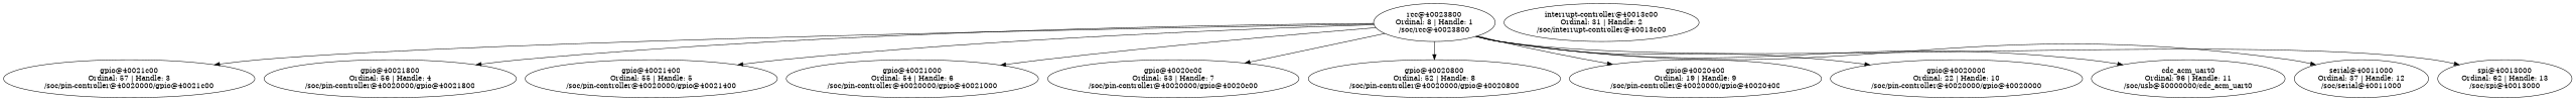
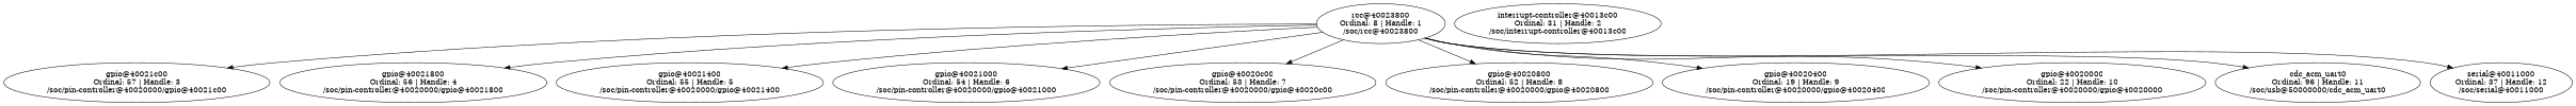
  digraph {
    n1 [label="rcc@40023800\nOrdinal: 8 | Handle: 1\n/soc/rcc@40023800"]
    n2 [label="gpio@40021c00\nOrdinal: 57 | Handle: 3\n/soc/pin-controller@40020000/gpio@40021c00"]
    n3 [label="gpio@40021800\nOrdinal: 56 | Handle: 4\n/soc/pin-controller@40020000/gpio@40021800"]
    n4 [label="gpio@40021400\nOrdinal: 55 | Handle: 5\n/soc/pin-controller@40020000/gpio@40021400"]
    n5 [label="gpio@40021000\nOrdinal: 54 | Handle: 6\n/soc/pin-controller@40020000/gpio@40021000"]
    n6 [label="gpio@40020c00\nOrdinal: 53 | Handle: 7\n/soc/pin-controller@40020000/gpio@40020c00"]
    n7 [label="gpio@40020800\nOrdinal: 52 | Handle: 8\n/soc/pin-controller@40020000/gpio@40020800"]
    n8 [label="gpio@40020400\nOrdinal: 19 | Handle: 9\n/soc/pin-controller@40020000/gpio@40020400"]
    n9 [label="gpio@40020000\nOrdinal: 22 | Handle: 10\n/soc/pin-controller@40020000/gpio@40020000"]
    n10 [label="cdc_acm_uart0\nOrdinal: 96 | Handle: 11\n/soc/usb@50000000/cdc_acm_uart0"]
    n11 [label="serial@40011000\nOrdinal: 37 | Handle: 12\n/soc/serial@40011000"]
-   n12 [label="spi@40013000\nOrdinal: 62 | Handle: 13\n/soc/spi@40013000"]
    n13 [label="interrupt-controller@40013c00\nOrdinal: 31 | Handle: 2\n/soc/interrupt-controller@40013c00"]
    n1 -> n2
    n1 -> n3
    n1 -> n4
    n1 -> n5
    n1 -> n6
    n1 -> n7
    n1 -> n8
    n1 -> n9
    n1 -> n10
    n1 -> n11
-   n1 -> n12
  }
